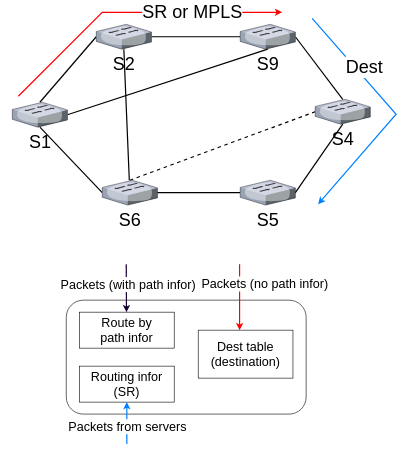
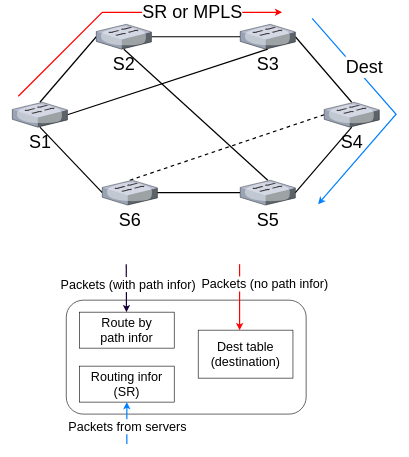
  <mxCell id="0" />
  <mxCell id="1" parent="0" />
  <mxCell id="2" style="edgeStyle=none;rounded=0;orthogonalLoop=1;jettySize=auto;html=1;exitX=0.5;exitY=0;exitDx=0;exitDy=0;exitPerimeter=0;entryX=0;entryY=0.5;entryDx=0;entryDy=0;entryPerimeter=0;endArrow=none;endFill=0;strokeWidth=2;" parent="1" source="4" target="7" edge="1"><mxGeometry relative="1" as="geometry" /></mxCell>
  <mxCell id="3" style="edgeStyle=none;rounded=0;orthogonalLoop=1;jettySize=auto;html=1;exitX=1;exitY=0.5;exitDx=0;exitDy=0;exitPerimeter=0;entryX=0.5;entryY=1;entryDx=0;entryDy=0;entryPerimeter=0;endArrow=none;endFill=0;strokeWidth=2;" parent="1" source="4" target="9" edge="1"><mxGeometry relative="1" as="geometry" /></mxCell>
  <mxCell id="4" value="&lt;font size=&quot;1&quot;&gt;&lt;span style=&quot;font-size: 30px&quot;&gt;S1&lt;/span&gt;&lt;/font&gt;" style="verticalLabelPosition=bottom;sketch=0;aspect=fixed;html=1;verticalAlign=top;strokeColor=none;align=center;outlineConnect=0;shape=mxgraph.citrix.switch;points=[[0,0.5,0,0,0],[0.5,0,0,0,0],[0.5,1,0,0,0],[1,0.5,0,0,0]];" parent="1" vertex="1"><mxGeometry x="20" y="170" width="92" height="41.5" as="geometry" /></mxCell>
  <mxCell id="5" style="edgeStyle=none;rounded=0;orthogonalLoop=1;jettySize=auto;html=1;exitX=1;exitY=0.5;exitDx=0;exitDy=0;exitPerimeter=0;endArrow=none;endFill=0;strokeWidth=2;" parent="1" source="7" target="9" edge="1"><mxGeometry relative="1" as="geometry" /></mxCell>
- <mxCell id="6" style="edgeStyle=none;rounded=0;orthogonalLoop=1;jettySize=auto;html=1;exitX=0.5;exitY=1;exitDx=0;exitDy=0;exitPerimeter=0;endArrow=none;endFill=0;strokeWidth=2;" parent="1" source="7" target="12" edge="1"><mxGeometry relative="1" as="geometry" /></mxCell>
+ <mxCell id="6" style="edgeStyle=none;rounded=0;orthogonalLoop=1;jettySize=auto;html=1;exitX=0.5;exitY=1;exitDx=0;exitDy=0;exitPerimeter=0;entryX=0.5;entryY=0;entryDx=0;entryDy=0;entryPerimeter=0;endArrow=none;endFill=0;strokeWidth=2;" parent="1" source="7" target="14" edge="1"><mxGeometry relative="1" as="geometry" /></mxCell>
  <mxCell id="7" value="&lt;font style=&quot;font-size: 30px&quot;&gt;S2&lt;/font&gt;" style="verticalLabelPosition=bottom;sketch=0;aspect=fixed;html=1;verticalAlign=top;strokeColor=none;align=center;outlineConnect=0;shape=mxgraph.citrix.switch;points=[[0,0.5,0,0,0],[0.5,0,0,0,0],[0.5,1,0,0,0],[1,0.5,0,0,0]];" parent="1" vertex="1"><mxGeometry x="160" y="40" width="92" height="41.5" as="geometry" /></mxCell>
  <mxCell id="8" style="edgeStyle=none;rounded=0;orthogonalLoop=1;jettySize=auto;html=1;exitX=1;exitY=0.5;exitDx=0;exitDy=0;exitPerimeter=0;entryX=0.5;entryY=0;entryDx=0;entryDy=0;entryPerimeter=0;endArrow=none;endFill=0;strokeWidth=2;" parent="1" source="9" target="16" edge="1"><mxGeometry relative="1" as="geometry" /></mxCell>
- <mxCell id="9" value="&lt;font size=&quot;1&quot;&gt;&lt;span style=&quot;font-size: 30px&quot;&gt;S9&lt;/span&gt;&lt;/font&gt;" style="verticalLabelPosition=bottom;sketch=0;aspect=fixed;html=1;verticalAlign=top;strokeColor=none;align=center;outlineConnect=0;shape=mxgraph.citrix.switch;points=[[0,0.5,0,0,0],[0.5,0,0,0,0],[0.5,1,0,0,0],[1,0.5,0,0,0]];" parent="1" vertex="1"><mxGeometry x="400" y="40" width="92" height="41.5" as="geometry" /></mxCell>
+ <mxCell id="9" value="&lt;font size=&quot;1&quot;&gt;&lt;span style=&quot;font-size: 30px&quot;&gt;S3&lt;/span&gt;&lt;/font&gt;" style="verticalLabelPosition=bottom;sketch=0;aspect=fixed;html=1;verticalAlign=top;strokeColor=none;align=center;outlineConnect=0;shape=mxgraph.citrix.switch;points=[[0,0.5,0,0,0],[0.5,0,0,0,0],[0.5,1,0,0,0],[1,0.5,0,0,0]];" parent="1" vertex="1"><mxGeometry x="400" y="40" width="92" height="41.5" as="geometry" /></mxCell>
  <mxCell id="10" style="edgeStyle=none;rounded=0;orthogonalLoop=1;jettySize=auto;html=1;exitX=0;exitY=0.5;exitDx=0;exitDy=0;exitPerimeter=0;entryX=0.5;entryY=1;entryDx=0;entryDy=0;entryPerimeter=0;endArrow=none;endFill=0;strokeWidth=2;" parent="1" source="12" target="4" edge="1"><mxGeometry relative="1" as="geometry" /></mxCell>
  <mxCell id="11" style="edgeStyle=none;rounded=0;orthogonalLoop=1;jettySize=auto;html=1;exitX=0.5;exitY=0;exitDx=0;exitDy=0;exitPerimeter=0;entryX=0;entryY=0.5;entryDx=0;entryDy=0;entryPerimeter=0;endArrow=none;endFill=0;strokeWidth=2;dashed=1;" parent="1" source="12" target="16" edge="1"><mxGeometry relative="1" as="geometry" /></mxCell>
  <mxCell id="12" value="&lt;font size=&quot;1&quot;&gt;&lt;span style=&quot;font-size: 30px&quot;&gt;S6&lt;/span&gt;&lt;/font&gt;" style="verticalLabelPosition=bottom;sketch=0;aspect=fixed;html=1;verticalAlign=top;strokeColor=none;align=center;outlineConnect=0;shape=mxgraph.citrix.switch;points=[[0,0.5,0,0,0],[0.5,0,0,0,0],[0.5,1,0,0,0],[1,0.5,0,0,0]];" parent="1" vertex="1"><mxGeometry x="170" y="300" width="92" height="41.5" as="geometry" /></mxCell>
  <mxCell id="13" style="edgeStyle=none;rounded=0;orthogonalLoop=1;jettySize=auto;html=1;exitX=0;exitY=0.5;exitDx=0;exitDy=0;exitPerimeter=0;endArrow=none;endFill=0;strokeWidth=2;" parent="1" source="14" target="12" edge="1"><mxGeometry relative="1" as="geometry" /></mxCell>
  <mxCell id="14" value="&lt;font size=&quot;1&quot;&gt;&lt;span style=&quot;font-size: 30px&quot;&gt;S5&lt;/span&gt;&lt;/font&gt;" style="verticalLabelPosition=bottom;sketch=0;aspect=fixed;html=1;verticalAlign=top;strokeColor=none;align=center;outlineConnect=0;shape=mxgraph.citrix.switch;points=[[0,0.5,0,0,0],[0.5,0,0,0,0],[0.5,1,0,0,0],[1,0.5,0,0,0]];" parent="1" vertex="1"><mxGeometry x="400" y="300" width="92" height="41.5" as="geometry" /></mxCell>
  <mxCell id="15" style="edgeStyle=none;rounded=0;orthogonalLoop=1;jettySize=auto;html=1;exitX=0.5;exitY=1;exitDx=0;exitDy=0;exitPerimeter=0;entryX=1;entryY=0.5;entryDx=0;entryDy=0;entryPerimeter=0;endArrow=none;endFill=0;strokeWidth=2;" parent="1" source="16" target="14" edge="1"><mxGeometry relative="1" as="geometry" /></mxCell>
- <mxCell id="16" value="&lt;font style=&quot;font-size: 30px&quot;&gt;S4&lt;/font&gt;" style="verticalLabelPosition=bottom;sketch=0;aspect=fixed;html=1;verticalAlign=top;strokeColor=none;align=center;outlineConnect=0;shape=mxgraph.citrix.switch;points=[[0,0.5,0,0,0],[0.5,0,0,0,0],[0.5,1,0,0,0],[1,0.5,0,0,0]];" parent="1" vertex="1"><mxGeometry x="525" y="165" width="92" height="41.5" as="geometry" /></mxCell>
+ <mxCell id="16" value="&lt;font style=&quot;font-size: 30px&quot;&gt;S4&lt;/font&gt;" style="verticalLabelPosition=bottom;sketch=0;aspect=fixed;html=1;verticalAlign=top;strokeColor=none;align=center;outlineConnect=0;shape=mxgraph.citrix.switch;points=[[0,0.5,0,0,0],[0.5,0,0,0,0],[0.5,1,0,0,0],[1,0.5,0,0,0]];" parent="1" vertex="1"><mxGeometry x="540" y="170" width="92" height="41.5" as="geometry" /></mxCell>
  <mxCell id="17" value="" style="endArrow=classic;html=1;rounded=0;strokeWidth=2;fontSize=21;strokeColor=#FF0000;" parent="1" edge="1"><mxGeometry width="50" height="50" relative="1" as="geometry"><mxPoint x="30" y="160" as="sourcePoint" /><mxPoint x="470" y="20" as="targetPoint" /><Array as="points"><mxPoint x="170" y="20" /></Array></mxGeometry></mxCell>
  <mxCell id="18" value="&lt;font style=&quot;font-size: 30px&quot;&gt;SR or MPLS&lt;/font&gt;" style="edgeLabel;html=1;align=center;verticalAlign=middle;resizable=0;points=[];fontSize=21;" parent="17" vertex="1" connectable="0"><mxGeometry x="0.267" y="2" relative="1" as="geometry"><mxPoint x="32.7" as="offset" /></mxGeometry></mxCell>
  <mxCell id="19" value="" style="endArrow=classic;html=1;rounded=0;strokeColor=#007FFF;strokeWidth=2;fontSize=21;" parent="1" edge="1"><mxGeometry width="50" height="50" relative="1" as="geometry"><mxPoint x="520" y="30" as="sourcePoint" /><mxPoint x="530" y="340" as="targetPoint" /><Array as="points"><mxPoint x="660" y="190" /></Array></mxGeometry></mxCell>
  <mxCell id="20" value="&lt;font style=&quot;font-size: 30px&quot;&gt;Dest&amp;nbsp;&lt;/font&gt;" style="edgeLabel;html=1;align=center;verticalAlign=middle;resizable=0;points=[];fontSize=21;" parent="19" vertex="1" connectable="0"><mxGeometry x="-0.18" y="4" relative="1" as="geometry"><mxPoint x="-23.79" y="-43.98" as="offset" /></mxGeometry></mxCell>
  <mxCell id="21" value="" style="rounded=1;whiteSpace=wrap;html=1;fontSize=21;" parent="1" vertex="1"><mxGeometry x="110" y="500" width="400" height="190" as="geometry" /></mxCell>
  <mxCell id="22" value="Routing infor&lt;br&gt;(SR)" style="rounded=0;whiteSpace=wrap;html=1;fontSize=21;" parent="1" vertex="1"><mxGeometry x="132" y="610" width="158" height="60" as="geometry" /></mxCell>
  <mxCell id="23" value="Dest table&lt;br&gt;(destination)" style="rounded=0;whiteSpace=wrap;html=1;fontSize=21;" parent="1" vertex="1"><mxGeometry x="330" y="550" width="158" height="80" as="geometry" /></mxCell>
  <mxCell id="24" value="" style="endArrow=classic;html=1;rounded=0;strokeColor=#007FFF;strokeWidth=2;fontSize=21;entryX=0.5;entryY=1;entryDx=0;entryDy=0;" parent="1" target="22" edge="1"><mxGeometry width="50" height="50" relative="1" as="geometry"><mxPoint x="211" y="740" as="sourcePoint" /><mxPoint x="236" y="720" as="targetPoint" /></mxGeometry></mxCell>
  <mxCell id="25" value="Packets from servers" style="edgeLabel;html=1;align=center;verticalAlign=middle;resizable=0;points=[];fontSize=21;" parent="24" vertex="1" connectable="0"><mxGeometry x="-0.146" relative="1" as="geometry"><mxPoint as="offset" /></mxGeometry></mxCell>
  <mxCell id="26" value="" style="endArrow=classic;html=1;rounded=0;strokeColor=#FF0000;strokeWidth=2;fontSize=21;entryX=0.5;entryY=0;entryDx=0;entryDy=0;" parent="1" edge="1"><mxGeometry width="50" height="50" relative="1" as="geometry"><mxPoint x="399" y="440" as="sourcePoint" /><mxPoint x="399" y="550" as="targetPoint" /></mxGeometry></mxCell>
  <mxCell id="27" value="Packets (no path infor)" style="edgeLabel;html=1;align=center;verticalAlign=middle;resizable=0;points=[];fontSize=21;" parent="26" vertex="1" connectable="0"><mxGeometry x="-0.139" y="2" relative="1" as="geometry"><mxPoint x="39" y="-15" as="offset" /></mxGeometry></mxCell>
  <mxCell id="28" value="Route by&lt;br&gt;path infor" style="rounded=0;whiteSpace=wrap;html=1;fontSize=21;" parent="1" vertex="1"><mxGeometry x="132" y="520" width="158" height="60" as="geometry" /></mxCell>
  <mxCell id="29" value="" style="endArrow=classic;html=1;rounded=0;strokeColor=#190033;strokeWidth=2;fontSize=21;entryX=0.5;entryY=0;entryDx=0;entryDy=0;" parent="1" edge="1"><mxGeometry width="50" height="50" relative="1" as="geometry"><mxPoint x="210" y="440" as="sourcePoint" /><mxPoint x="210.38" y="520" as="targetPoint" /></mxGeometry></mxCell>
  <mxCell id="30" value="Packets (with path infor)" style="edgeLabel;html=1;align=center;verticalAlign=middle;resizable=0;points=[];fontSize=21;" parent="29" vertex="1" connectable="0"><mxGeometry x="-0.139" y="2" relative="1" as="geometry"><mxPoint as="offset" /></mxGeometry></mxCell>
